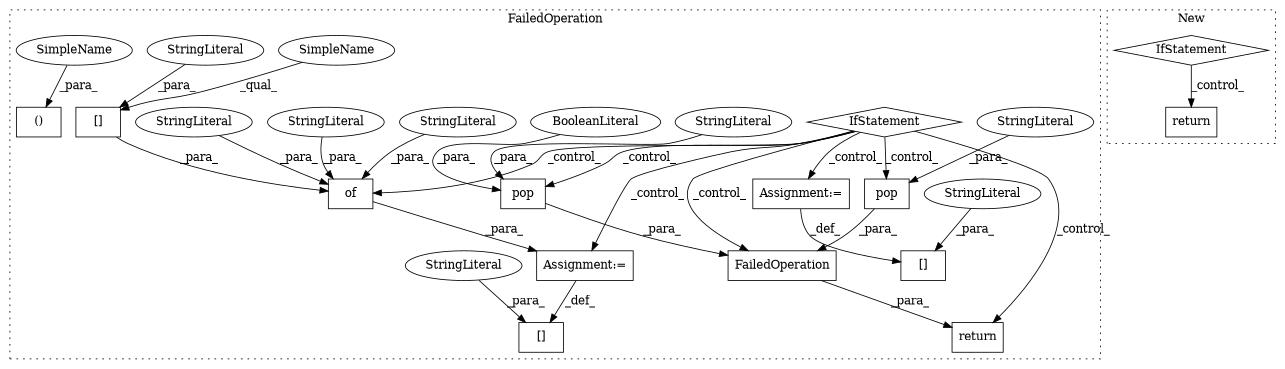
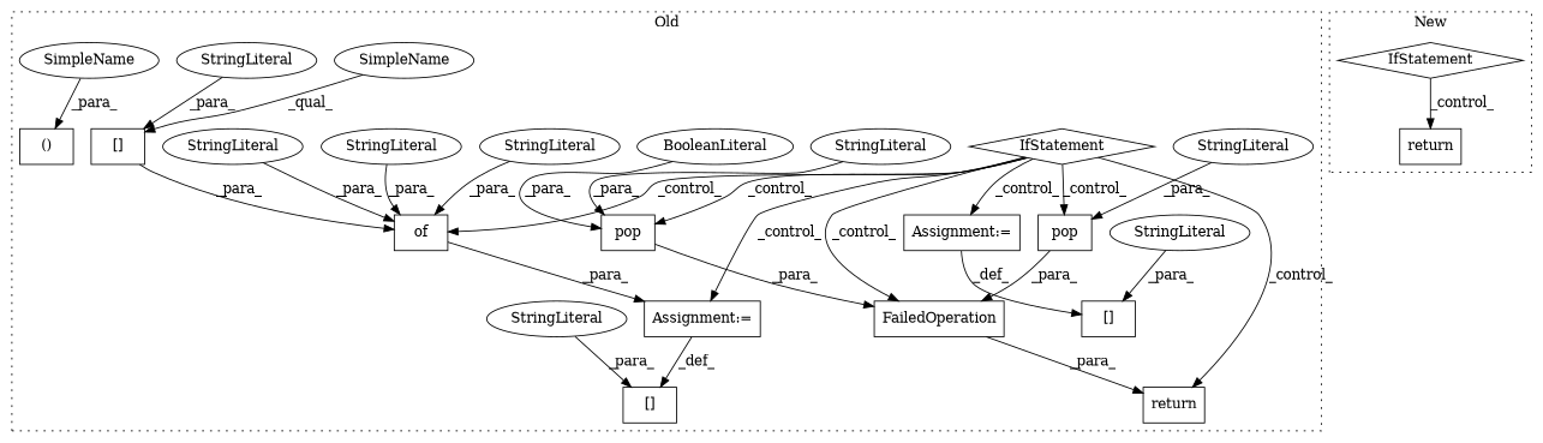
  digraph {
    node [a=45 l=7 shape=box]
    n1 [a=32 l="16,1" label=FailedOperation s="2984,3069"]
    n2 [a=41 label=return s=2977]
    n3 [a=25 l="4,2" label=IfStatement s="2818,2834" shape=diamond]
    n4 [a=7 l=1 label="Assignment:=" s=2866]
    n5 [a=2 l="12,1" label="[]" s="2844,2865"]
    n6 [l=9 label=StringLiteral s=2856 shape=ellipse]
    n7 [a=7 l=1 label="Assignment:=" s=2900]
    n8 [a=2 l="12,1" label="[]" s="2880,2899"]
    n9 [label=StringLiteral s=2892 shape=ellipse]
    n10 [a=32 l="4,1" label=pop s="3012,3031"]
    n11 [a=9 l=5 label=BooleanLiteral s=3026 shape=ellipse]
    n12 [l=9 label=StringLiteral s=3016 shape=ellipse]
    n13 [a=32 l="4,1" label=pop s="3045,3056"]
    n14 [label=StringLiteral s=3049 shape=ellipse]
    n15 [a=32 l="3,1" label=of s="2905,2968"]
    n16 [a=2 l="5,1" label="[]" s="2954,2967"]
    n17 [l=15 label=StringLiteral s=2938 shape=ellipse]
    n18 [l=12 label=StringLiteral s=2908 shape=ellipse]
    n19 [l=16 label=StringLiteral s=2921 shape=ellipse]
    n20 [l=8 label=StringLiteral s=2959 shape=ellipse]
    n21 [a=106 l=28 label="()" s=2607]
    n22 [a=42 l=4 label=SimpleName s=2631 shape=ellipse]
    n23 [a=42 l=4 label=SimpleName s=2954 shape=ellipse]
    n24 [a=25 l="4,2" label=IfStatement s="2558,2594" shape=diamond]
    n25 [a=41 label=return s=2604]
    subgraph cluster_1 {
-     label=FailedOperation
+     label=Old
      style=dotted
      n1
      n2
      n3
      n4
      n5
      n6
      n7
      n8
      n9
      n10
      n11
      n12
      n13
      n14
      n15
      n16
      n17
      n18
      n19
      n20
      n21
      n22
      n23
    }
    subgraph cluster_2 {
      label=New
      style=dotted
      n24
      n25
    }
    n1 -> n2 [label=_para_]
    n3 -> n1 [label=_control_]
    n3 -> n2 [label=_control_]
    n3 -> n4 [label=_control_]
    n3 -> n7 [label=_control_]
    n3 -> n10 [label=_control_]
    n3 -> n13 [label=_control_]
    n3 -> n15 [label=_control_]
    n4 -> n5 [label=_def_]
    n6 -> n5 [label=_para_]
    n7 -> n8 [label=_def_]
    n9 -> n8 [label=_para_]
    n10 -> n1 [label=_para_]
    n11 -> n10 [label=_para_]
    n12 -> n10 [label=_para_]
    n13 -> n1 [label=_para_]
    n14 -> n13 [label=_para_]
    n15 -> n7 [label=_para_]
    n16 -> n15 [label=_para_]
    n17 -> n15 [label=_para_]
    n18 -> n15 [label=_para_]
    n19 -> n15 [label=_para_]
    n20 -> n16 [label=_para_]
    n22 -> n21 [label=_para_]
    n23 -> n16 [label=_qual_]
    n24 -> n25 [label=_control_]
  }
